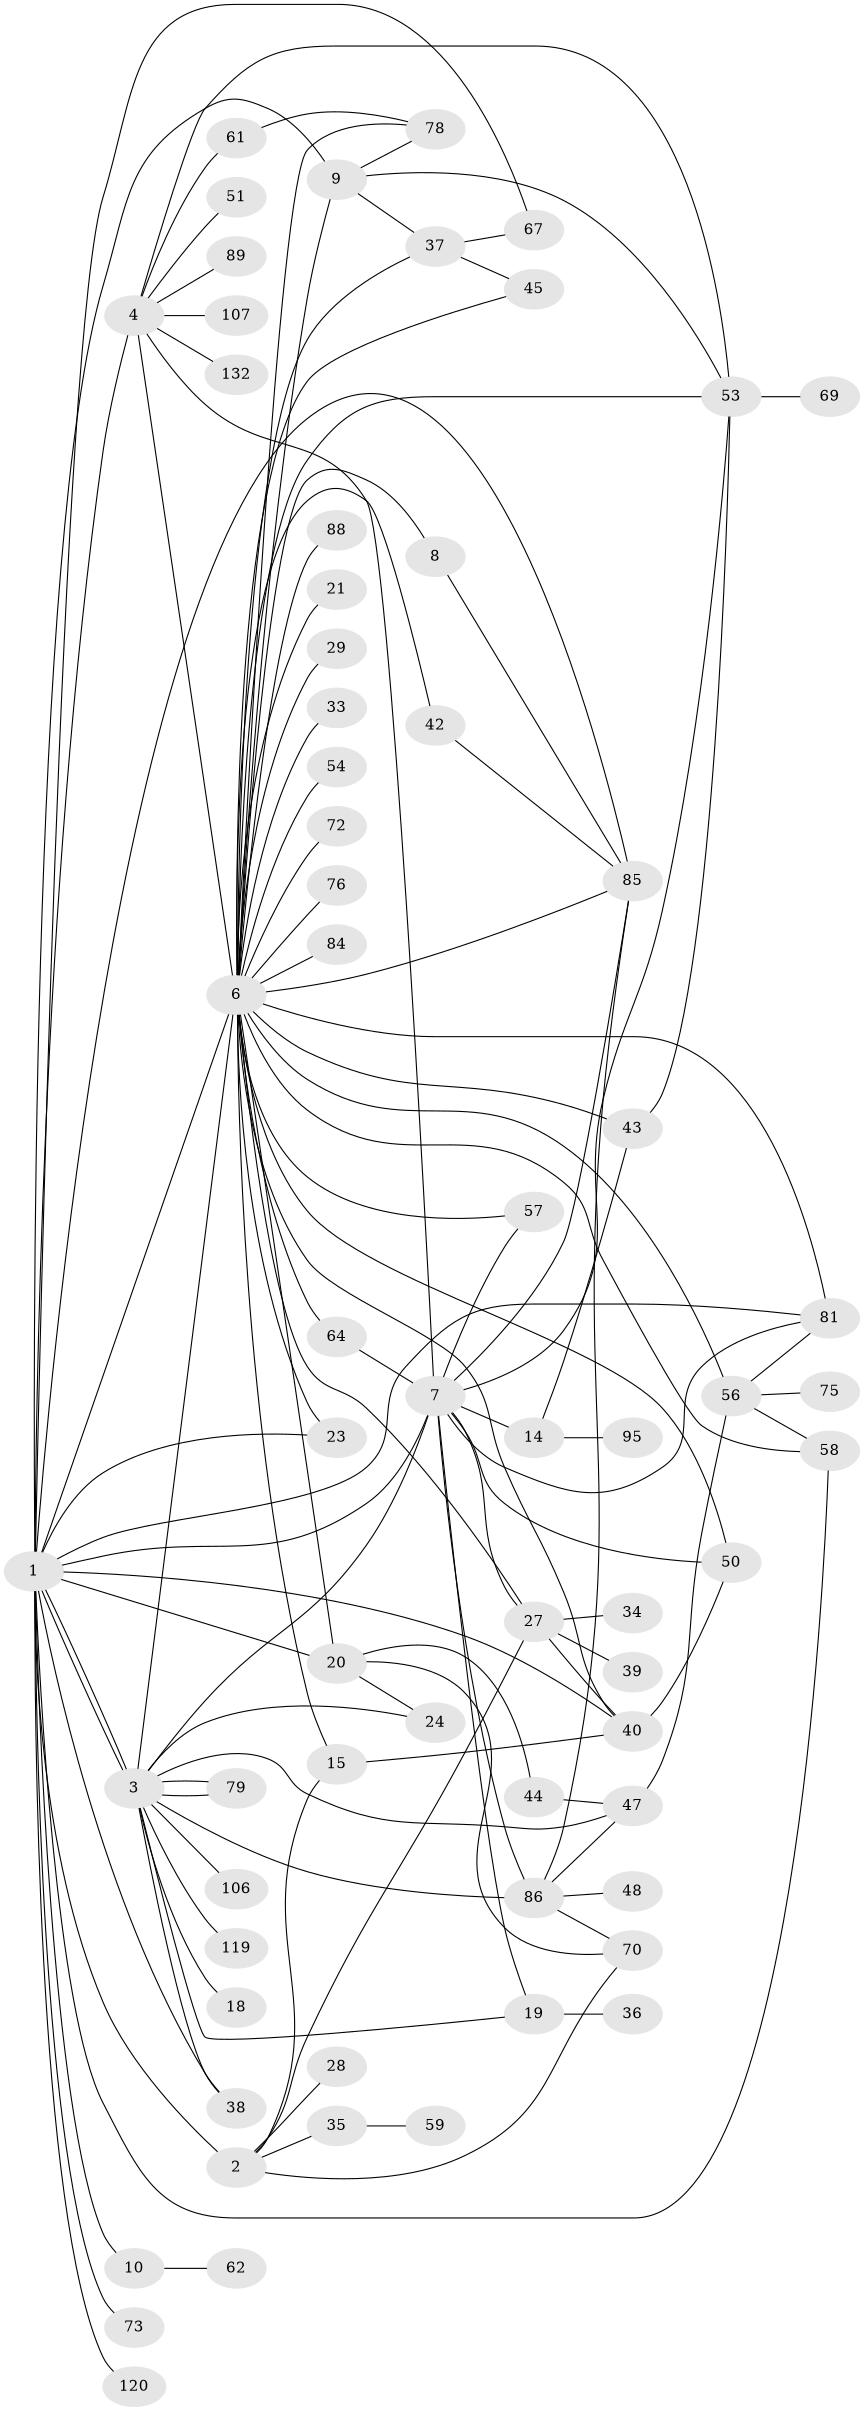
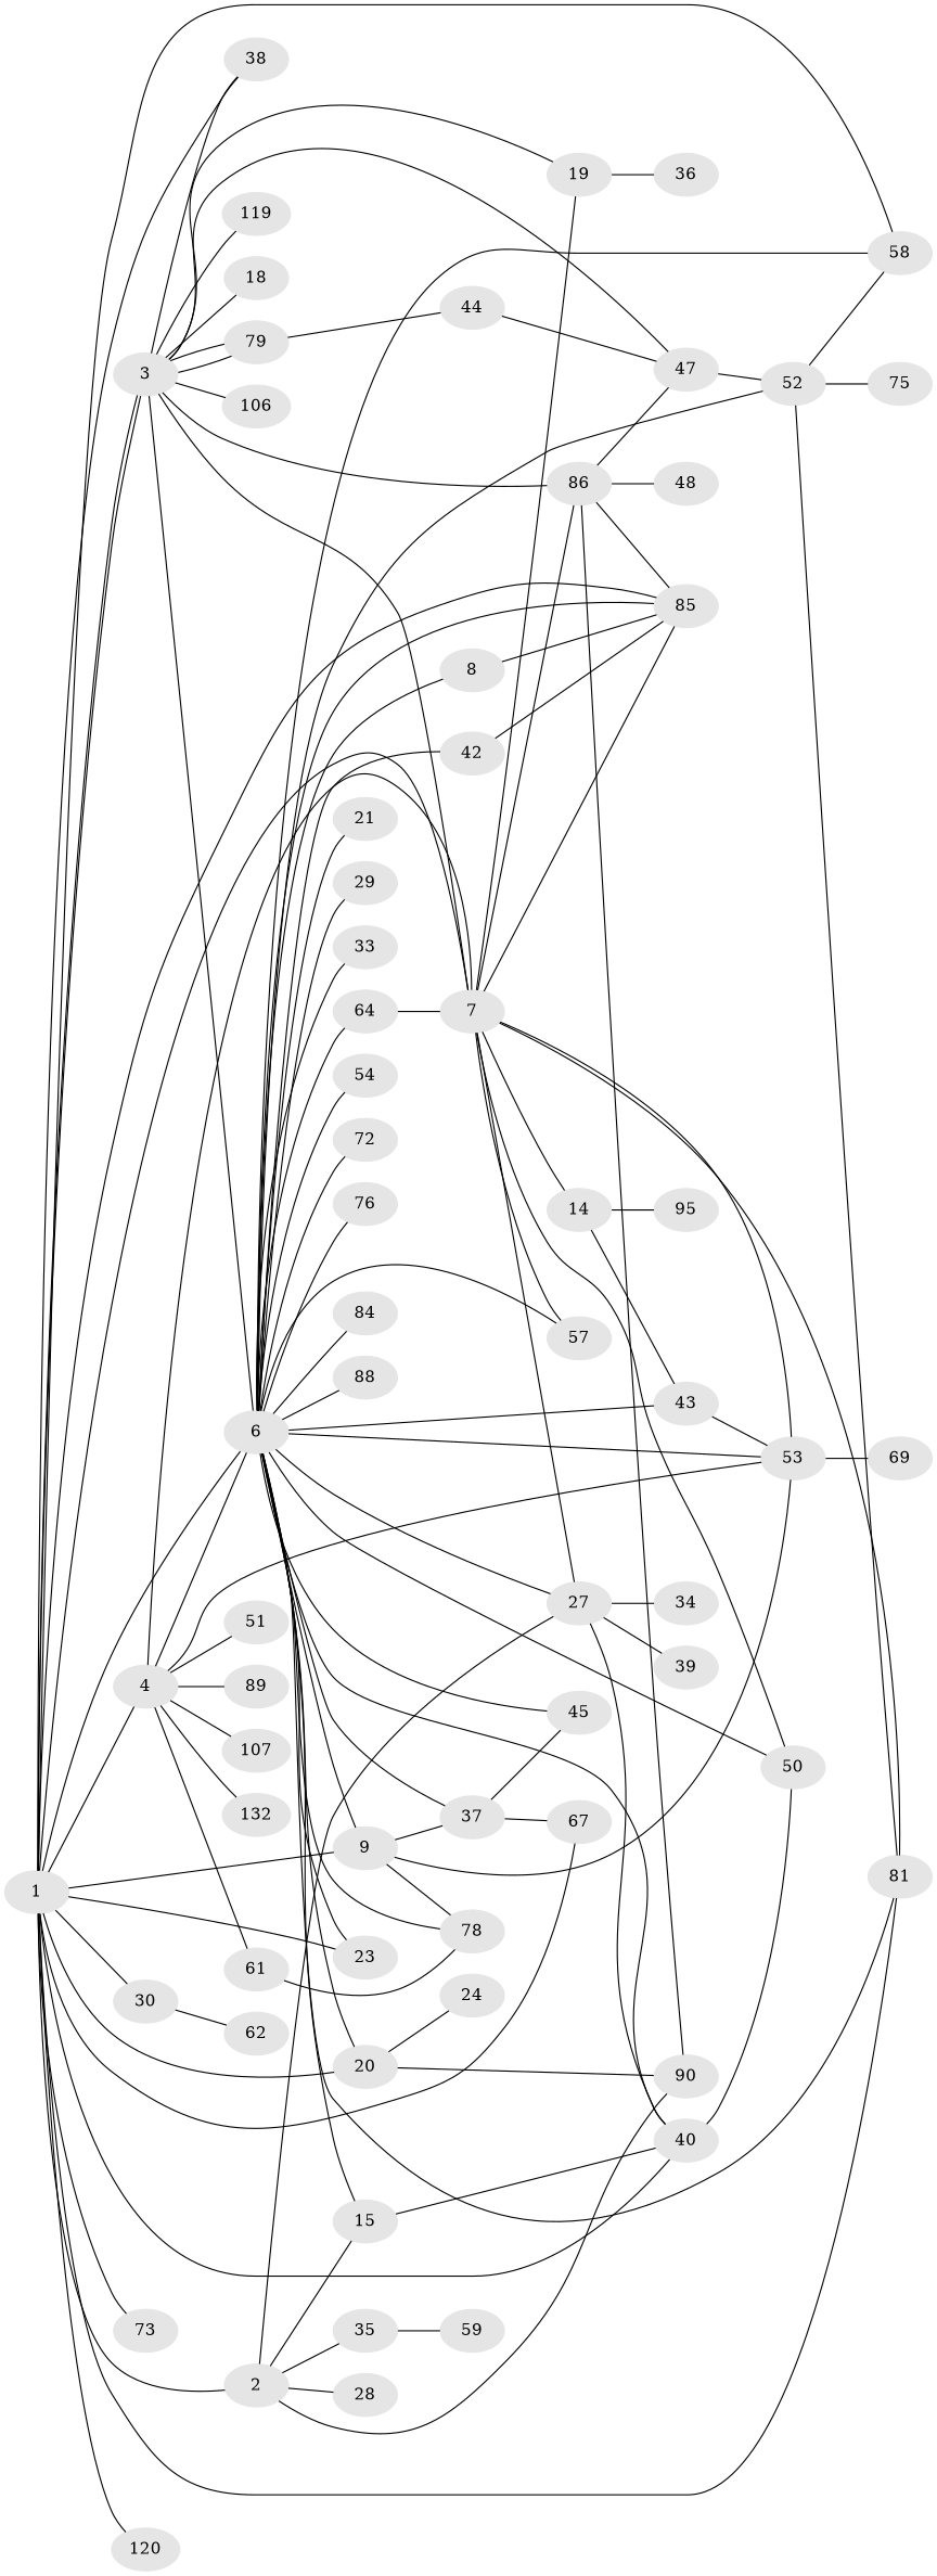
  graph {
    rankdir=LR
    node [color=gray90 style=filled]
    1 [super="+2"]
    3
    4
    n4 [label=2 super="+124"]
    6 [super="+10+16"]
    7 [super="+56+12"]
    9 [super="+86+41"]
    20 [super="+25"]
    23 [super="+127"]
-   30 [label=10]
+   30
    38
    40 [super="+125+65"]
    58
    67
    73
    81 [super="+101+98"]
    85 [super="+99"]
    120
    18
    19
    24
    n22 [label=86 super="+117+111+83"]
    47 [super="+63+104+110"]
    79
    106
    119
    51
    53 [super="+66"]
    61
    89
    107
    132
    15 [super="+80+123+31+60"]
    27
    28
    35
-   70
+   70 [label=90]
    8
    21
    29
    33
    37 [super="+46"]
    42
    43 [super="+49"]
    45 [super="+77+103+91"]
    50 [super="+116"]
-   52 [label=56]
+   52
    54
    57 [super="+114+129"]
    64
    72
    76
    78 [super="+122+96"]
    84
    88
    14
    44
    62 [super="+93"]
    36
    48
    69 [super="+118"]
    34
    39 [super="+115"]
    59
    75
    95
    1 -- 3
    1 -- 3
    1 -- 4
    1 -- n4 [weight=2]
    1 -- 6 [weight=2]
    1 -- 7
    1 -- 9 [weight=2]
    1 -- 20
    1 -- 23
    1 -- 30
    1 -- 38
    1 -- 40 [weight=2]
    1 -- 58
    1 -- 67
    1 -- 73
    1 -- 81
    1 -- 85
    1 -- 120
    3 -- 6 [weight=2]
    3 -- 7
    3 -- 38
    3 -- 18
    3 -- 19
-   3 -- 24
    3 -- n22
    3 -- 47
    3 -- 79
    3 -- 79
    3 -- 106
    3 -- 119
    4 -- 6
    4 -- 7
    4 -- 51
    4 -- 53
    4 -- 61
    4 -- 89
    4 -- 107
    4 -- 132
    n4 -- 15
    n4 -- 27
    n4 -- 28
    n4 -- 35
    n4 -- 70
    6 -- 9
    6 -- 20
    6 -- 23
    6 -- 40
    6 -- 58
    6 -- 81
    6 -- 85
    6 -- 53 [weight=2]
    6 -- 15 [weight=2]
    6 -- 27
    6 -- 8
    6 -- 21
    6 -- 29
    6 -- 33
    6 -- 37
    6 -- 42
    6 -- 43 [weight=2]
    6 -- 45 [weight=2]
    6 -- 50
    6 -- 52
    6 -- 54
    6 -- 57
    6 -- 64
    6 -- 72
    6 -- 76
    6 -- 78
    6 -- 84
    6 -- 88
    7 -- 81
    7 -- 85
    7 -- 19
    7 -- n22
    7 -- 53
    7 -- 27
    7 -- 50
    7 -- 57 [weight=2]
    7 -- 14
    9 -- 53
    9 -- 37
    9 -- 78
    20 -- 24
    20 -- 70
-   20 -- 44
+   79 -- 44
    30 -- 62
    40 -- 50
    19 -- 36
    n22 -- 85
    n22 -- 47
    n22 -- 70
    n22 -- 48
    47 -- 52
    53 -- 69
    61 -- 78
    15 -- 40
    27 -- 40
    27 -- 34
    27 -- 39
    35 -- 59
    8 -- 85
    37 -- 67
    37 -- 45
    42 -- 85
    43 -- 53
    52 -- 58
    52 -- 81
    52 -- 75
    64 -- 7 [weight=4]
    14 -- 43
    14 -- 95
    44 -- 47
  }
